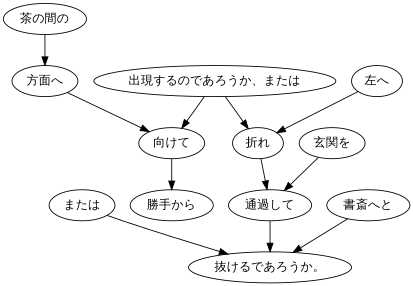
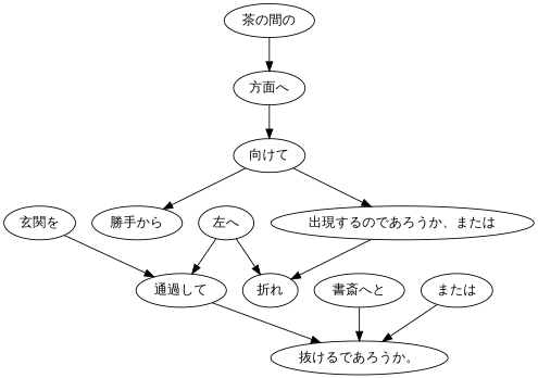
  digraph {
    n1 [label="または"]
    n2 [label="抜けるであろうか。"]
    n3 [label="勝手から"]
    n4 [label="向けて"]
    n5 [label="出現するのであろうか、または"]
    n6 [label="茶の間の"]
    n7 [label="方面へ"]
    n8 [label="折れ"]
    n9 [label="左へ"]
    n10 [label="通過して"]
    n11 [label="玄関を"]
    n12 [label="書斎へと"]
    n1 -> n2
    n4 -> n3
-   n5 -> n4
+   n4 -> n5
    n5 -> n8
    n6 -> n7
    n7 -> n4
-   n8 -> n10
+   n9 -> n10
    n9 -> n8
    n10 -> n2
    n11 -> n10
    n12 -> n2
  }
